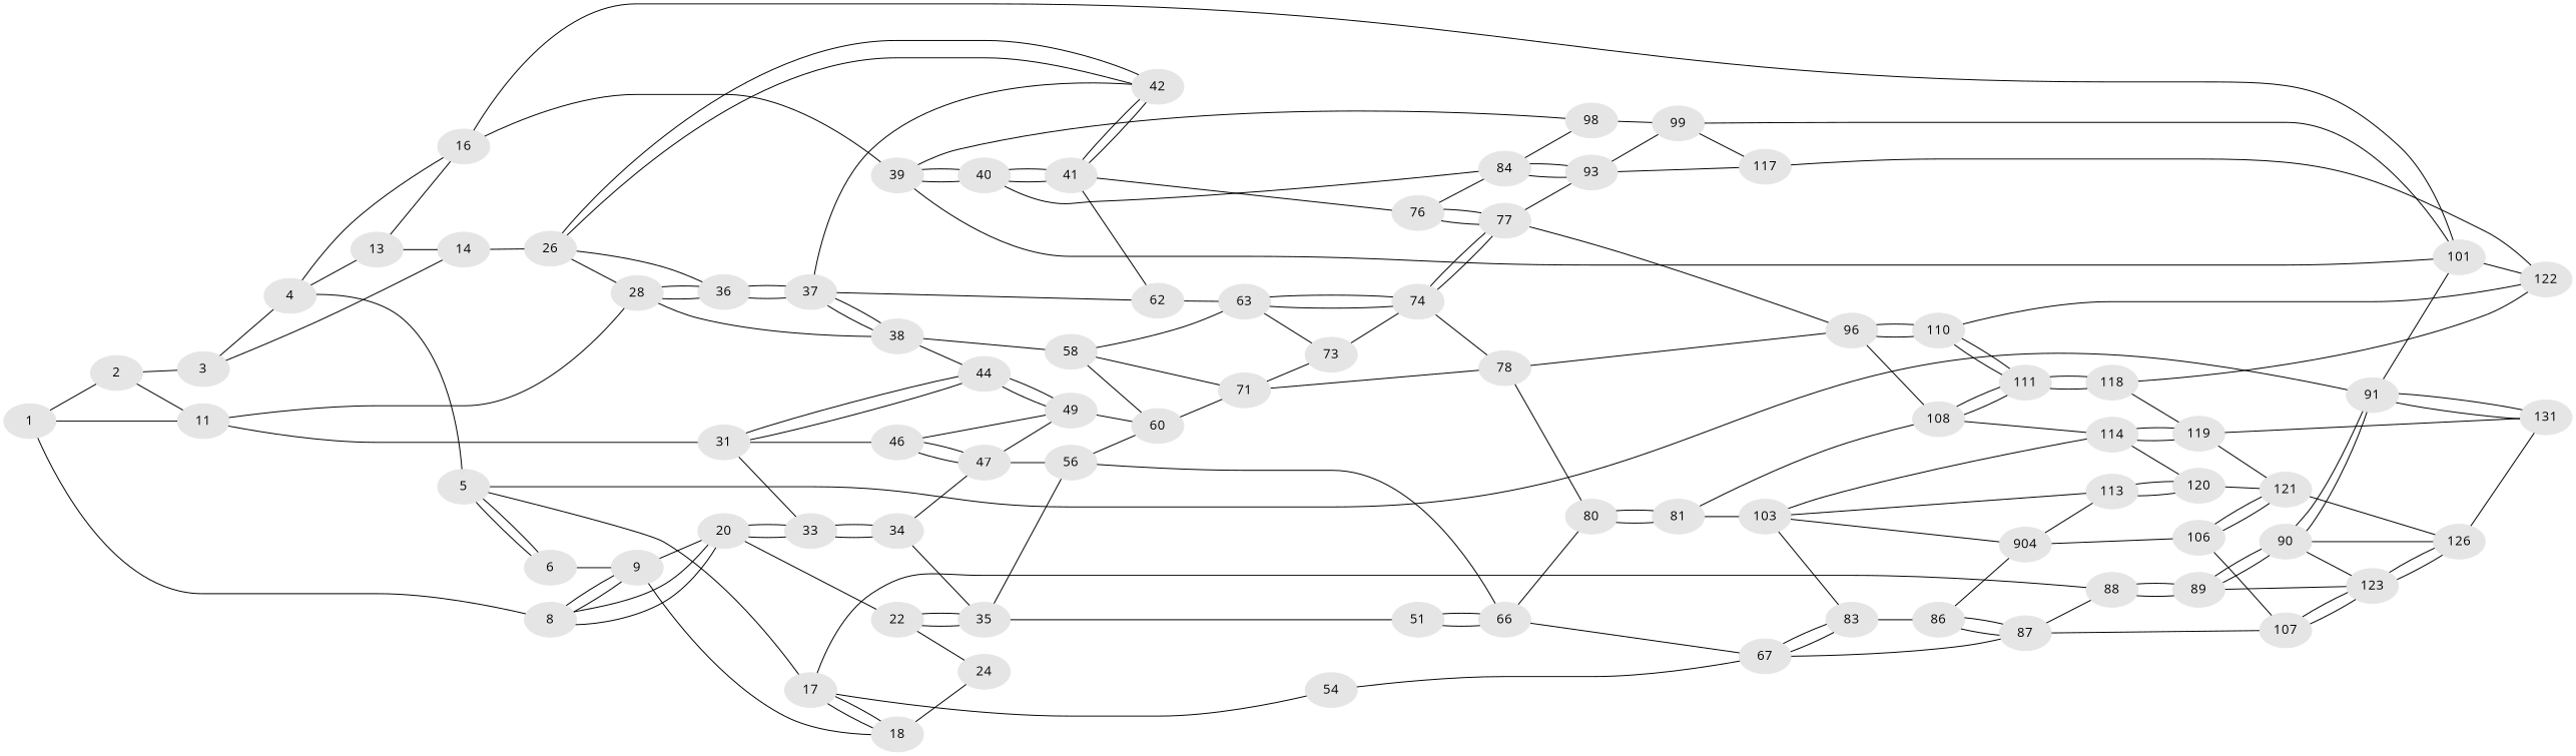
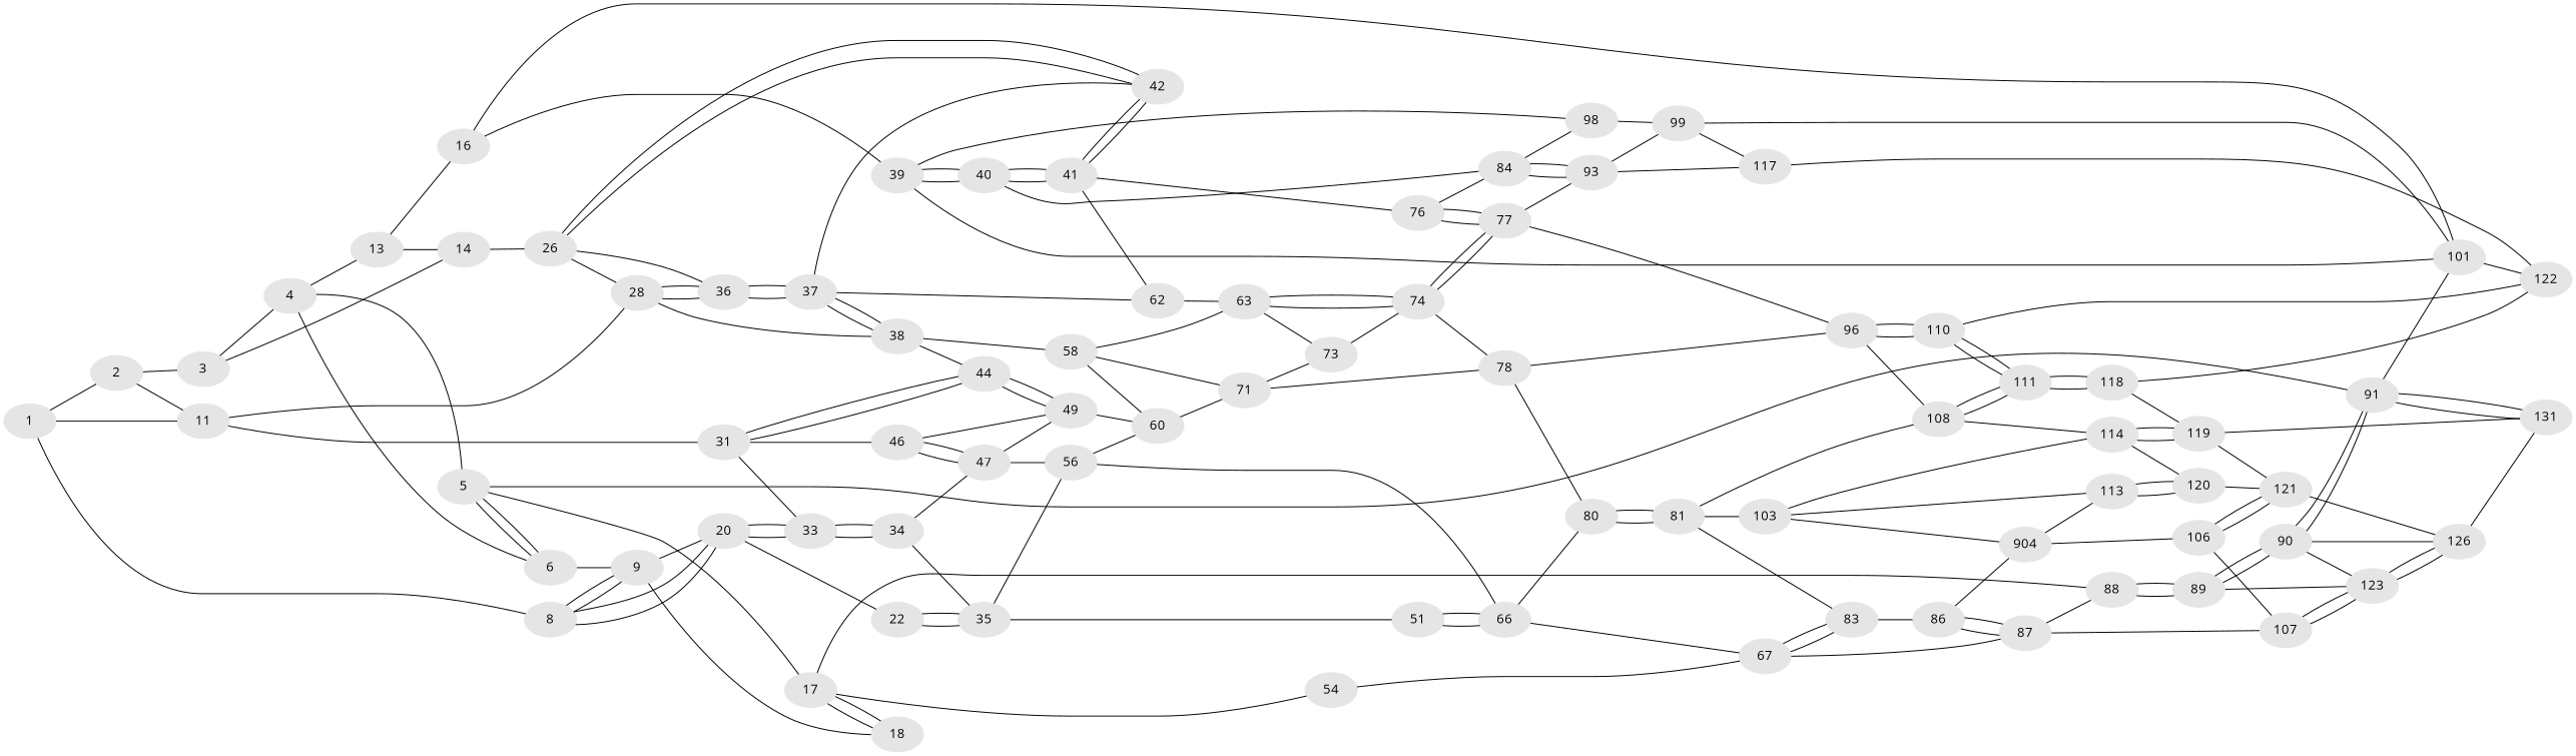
  graph {
    fontname="Open Sans"
    rankdir=LR
    node [color=gray90 fontname="Open Sans" style=filled]
    edge [fontname="Open Sans"]
    1 [super="+7"]
    2 [super="+10"]
    8
    11 [super="+30"]
    3 [super="+12"]
    9 [super="+19"]
    20 [super="+21"]
    28 [super="+29"]
    31 [super="+32"]
    4
    14 [super="+25"]
    5
    13 [super="+15"]
    16
    26 [super="+27"]
    6
    17 [super="+55"]
    91
    39 [super="+100"]
    101 [super="+102"]
    18
    54
    88
    131
    22 [super="+23"]
    33
-   24 [super="+53"]
    36
    38 [super="+43"]
    44
    46
    42
    40
    98
    122 [super="+129"]
    67 [super="+68"]
    89
    35 [super="+50"]
    34
    51
    56 [super="+57"]
    37 [super="+45"]
    58 [super="+59"]
    49 [super="+61"]
    47 [super="+48"]
    66 [super="+69"]
    60 [super="+65"]
    62
    63 [super="+64"]
    71 [super="+72"]
    41 [super="+70"]
    84 [super="+85"]
    99 [super="+116"]
    76
    93 [super="+94"]
    77 [super="+95"]
    80
    83
    87 [super="+92"]
    73
    74 [super="+75"]
    78 [super="+79"]
    81 [super="+82"]
    86
    107
    96 [super="+97"]
    117
    108 [super="+109"]
    110
    103 [super="+112"]
    n71 [label=904 super="+105"]
    113
    114 [super="+115"]
    111
    106
    123 [super="+124"]
    90 [super="+128"]
    126 [super="+127"]
    120
    119 [super="+130"]
    121 [super="+125"]
    118
    1 -- 2
    1 -- 8
    1 -- 11
    2 -- 11
    2 -- 3 [weight=2]
    8 -- 9
    8 -- 9
    8 -- 20
    8 -- 20
    11 -- 28
    11 -- 31
    3 -- 4
    3 -- 14
    9 -- 20
    9 -- 18
    20 -- 22
    20 -- 33
    20 -- 33
    28 -- 36
    28 -- 36
    28 -- 38
    31 -- 33
    31 -- 44
    31 -- 44
    31 -- 46
    4 -- 5
    4 -- 13
-   4 -- 16
+   4 -- 6
    14 -- 26
    5 -- 6
    5 -- 6
    5 -- 17
    5 -- 91
    13 -- 14 [weight=2]
    13 -- 16
    16 -- 39
    16 -- 101
    26 -- 28
    26 -- 36
    26 -- 42
    26 -- 42
    6 -- 9
    17 -- 18
    17 -- 18
    17 -- 54
    17 -- 88
    91 -- 101
    91 -- 131
    91 -- 131
    39 -- 101
    39 -- 40
    39 -- 40
    39 -- 98
    101 -- 122
-   18 -- 24
    54 -- 67
    88 -- 89
    88 -- 89
-   22 -- 24
    22 -- 35
    22 -- 35
    33 -- 34
    33 -- 34
    36 -- 37
    36 -- 37
    38 -- 44
    38 -- 58
    44 -- 49
    44 -- 49
    46 -- 49
    46 -- 47
    46 -- 47
    40 -- 41
    40 -- 41
    40 -- 84
    98 -- 99
    67 -- 83
    67 -- 83
    67 -- 87
    89 -- 123
    89 -- 90
    89 -- 90
    35 -- 51
    35 -- 56
    34 -- 35
    34 -- 47
    51 -- 66
    51 -- 66
    56 -- 66
    56 -- 60
    37 -- 38
    37 -- 38
    37 -- 42
    37 -- 62
    58 -- 60
    58 -- 63
    58 -- 71
    49 -- 60
    47 -- 56
    47 -- 49
    66 -- 67
    66 -- 80
    60 -- 71
    62 -- 63
    63 -- 73
    63 -- 74
    63 -- 74
    71 -- 73
    71 -- 78
    41 -- 42
    41 -- 42
    41 -- 62
    41 -- 76
    84 -- 98
    84 -- 93
    84 -- 93
    99 -- 101
    99 -- 117
    76 -- 84
    76 -- 77
    76 -- 77
    93 -- 99
    93 -- 117
    77 -- 93
    77 -- 96
    80 -- 81
    80 -- 81
    83 -- 86
    87 -- 88
    87 -- 107
    73 -- 74
    74 -- 77
    74 -- 77
    74 -- 78
    78 -- 80
    78 -- 96
-   103 -- 83
+   81 -- 83
    81 -- 108
    81 -- 103
    86 -- 87
    86 -- 87
    86 -- n71
    107 -- 123
    107 -- 123
    96 -- 108
    96 -- 110
    96 -- 110
    117 -- 122
    108 -- 114
    108 -- 111
    108 -- 111
    110 -- 122
    110 -- 111
    110 -- 111
    103 -- n71
    103 -- 113
    103 -- 114
    n71 -- 113
    n71 -- 106
    113 -- 120
    113 -- 120
    114 -- 120
    114 -- 119
    114 -- 119
    111 -- 118
    111 -- 118
    106 -- 107
    106 -- 121
    106 -- 121
    123 -- 126
    123 -- 126
    90 -- 91
    90 -- 91
    90 -- 123
    90 -- 126
    126 -- 131
    120 -- 121
    119 -- 131
    119 -- 121
    121 -- 126
    118 -- 122
    118 -- 119
  }
